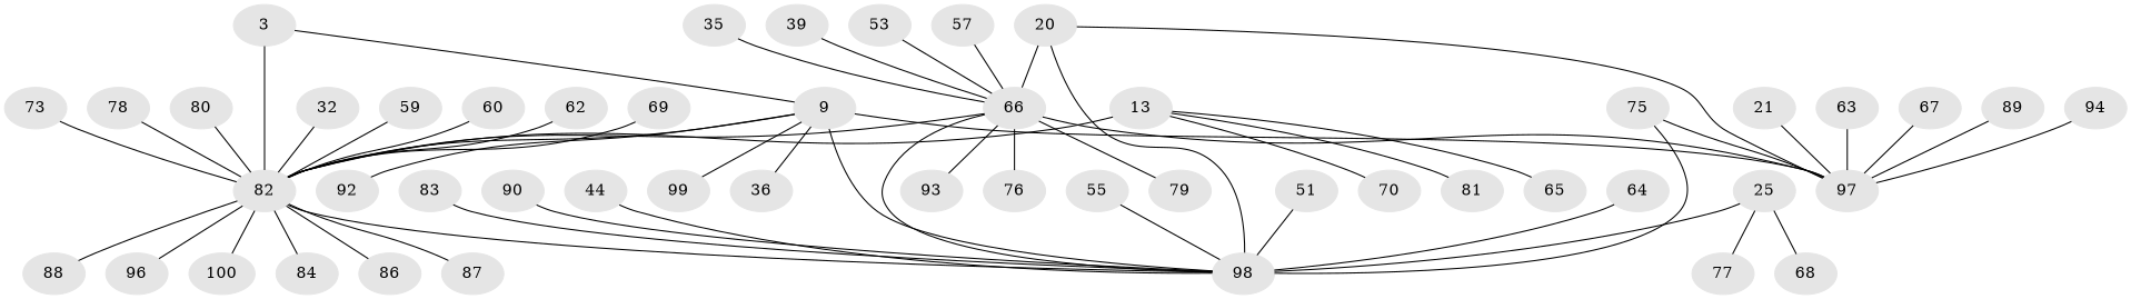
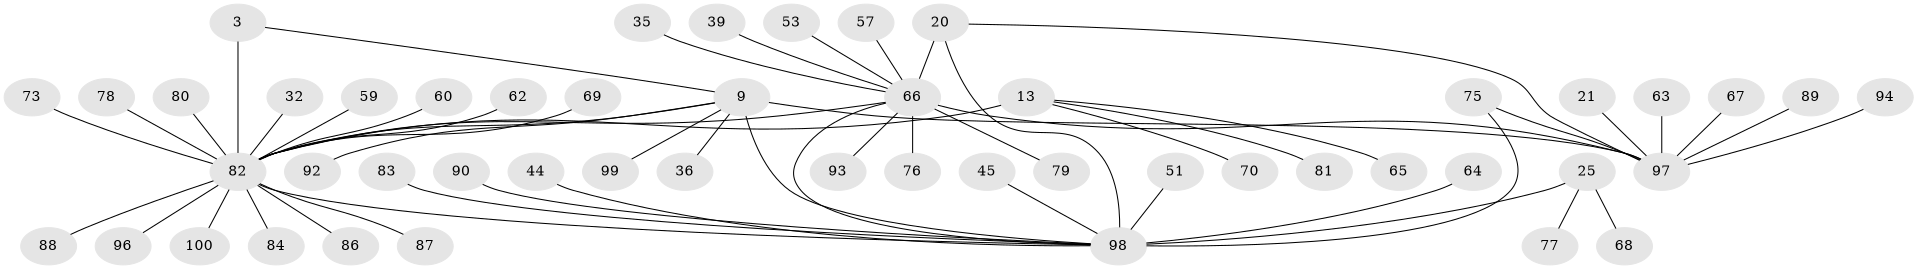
  graph {
    node [color=gray90 style=filled]
    3 [super="+2"]
    9 [super="+8"]
    82 [super="+5+26+29+40+41+55+58+15"]
    36
    92 [super="+85"]
    97 [super="+10+27+34+95"]
    98 [super="+47+52+24+42+43"]
    99
    84
    86
    87
    88
    96
    100
    13 [super="+11"]
    65
    70
    81
    20 [super="+19"]
    66 [super="+18"]
    76
    79 [super="+31"]
    93 [super="+91"]
    25 [super="+22"]
    68 [super="+33"]
    77
    n27 [label=32]
    35
    39
    44
-   45 [label=55]
+   45
    51
    53
    57
    59
    60
    n37 [label=21]
    62 [super="+48"]
    63
    64
    67
    69
    73
    75
    78 [super="+72"]
    80 [super="+54"]
    83
    89
    90 [super="+74"]
    94
    3 -- 9
    3 -- 82 [weight=6]
    9 -- 82
    9 -- 36
    9 -- 92
    9 -- 97 [weight=6]
    9 -- 98 [weight=2]
    9 -- 99
    82 -- 98 [weight=2]
    82 -- 84
    82 -- 86
    82 -- 87
    82 -- 88
    82 -- 96
    82 -- 100
    13 -- 82 [weight=7]
    13 -- 65
    13 -- 70
    13 -- 81
    20 -- 97
    20 -- 98
    20 -- 66 [weight=6]
    66 -- 82 [weight=2]
    66 -- 97 [weight=2]
    66 -- 98
    66 -- 76
    66 -- 79
    66 -- 93
    25 -- 98 [weight=6]
    25 -- 68
    25 -- 77
    n27 -- 82
    35 -- 66
    39 -- 66
    44 -- 98
    45 -- 98
    51 -- 98
    53 -- 66
    57 -- 66
    59 -- 82
    60 -- 82
    n37 -- 97
    62 -- 82
    63 -- 97
    64 -- 98
    67 -- 97
    69 -- 82
    73 -- 82
    75 -- 97
    75 -- 98
    78 -- 82
    80 -- 82
    83 -- 98
    89 -- 97
    90 -- 98
    94 -- 97
  }
